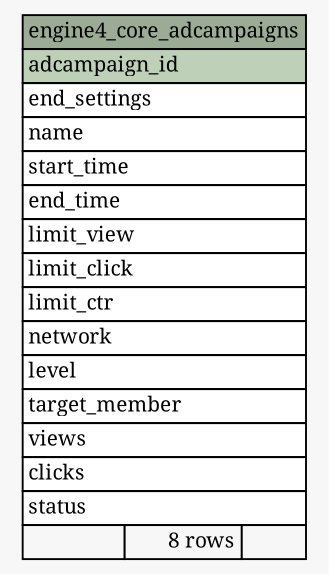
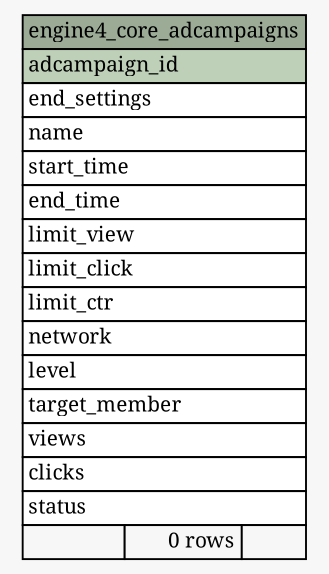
  digraph {
    bgcolor="#f7f7f7"
    fontname="Noto Serif"
    fontsize=11
    nodesep=0.18
    rankdir=TB
    ranksep=0.46
-   n1 [fontname="Noto Serif" fontsize=11 label=<     <TABLE BORDER="0" CELLBORDER="1" CELLSPACING="0" BGCOLOR="#ffffff">       <TR><TD COLSPAN="3" BGCOLOR="#9bab96" ALIGN="CENTER">engine4_core_adcampaigns</TD></TR>       <TR><TD PORT="adcampaign_id" COLSPAN="3" BGCOLOR="#bed1b8" ALIGN="LEFT">adcampaign_id</TD></TR>       <TR><TD PORT="end_settings" COLSPAN="3" ALIGN="LEFT">end_settings</TD></TR>       <TR><TD PORT="name" COLSPAN="3" ALIGN="LEFT">name</TD></TR>       <TR><TD PORT="start_time" COLSPAN="3" ALIGN="LEFT">start_time</TD></TR>       <TR><TD PORT="end_time" COLSPAN="3" ALIGN="LEFT">end_time</TD></TR>       <TR><TD PORT="limit_view" COLSPAN="3" ALIGN="LEFT">limit_view</TD></TR>       <TR><TD PORT="limit_click" COLSPAN="3" ALIGN="LEFT">limit_click</TD></TR>       <TR><TD PORT="limit_ctr" COLSPAN="3" ALIGN="LEFT">limit_ctr</TD></TR>       <TR><TD PORT="network" COLSPAN="3" ALIGN="LEFT">network</TD></TR>       <TR><TD PORT="level" COLSPAN="3" ALIGN="LEFT">level</TD></TR>       <TR><TD PORT="target_member" COLSPAN="3" ALIGN="LEFT">target_member</TD></TR>       <TR><TD PORT="views" COLSPAN="3" ALIGN="LEFT">views</TD></TR>       <TR><TD PORT="clicks" COLSPAN="3" ALIGN="LEFT">clicks</TD></TR>       <TR><TD PORT="status" COLSPAN="3" ALIGN="LEFT">status</TD></TR>       <TR><TD ALIGN="LEFT" BGCOLOR="#f7f7f7">  </TD><TD ALIGN="RIGHT" BGCOLOR="#f7f7f7">8 rows</TD><TD ALIGN="RIGHT" BGCOLOR="#f7f7f7">  </TD></TR>     </TABLE>> shape=plaintext]
+   n1 [fontname="Noto Serif" fontsize=11 label=<     <TABLE BORDER="0" CELLBORDER="1" CELLSPACING="0" BGCOLOR="#ffffff">       <TR><TD COLSPAN="3" BGCOLOR="#9bab96" ALIGN="CENTER">engine4_core_adcampaigns</TD></TR>       <TR><TD PORT="adcampaign_id" COLSPAN="3" BGCOLOR="#bed1b8" ALIGN="LEFT">adcampaign_id</TD></TR>       <TR><TD PORT="end_settings" COLSPAN="3" ALIGN="LEFT">end_settings</TD></TR>       <TR><TD PORT="name" COLSPAN="3" ALIGN="LEFT">name</TD></TR>       <TR><TD PORT="start_time" COLSPAN="3" ALIGN="LEFT">start_time</TD></TR>       <TR><TD PORT="end_time" COLSPAN="3" ALIGN="LEFT">end_time</TD></TR>       <TR><TD PORT="limit_view" COLSPAN="3" ALIGN="LEFT">limit_view</TD></TR>       <TR><TD PORT="limit_click" COLSPAN="3" ALIGN="LEFT">limit_click</TD></TR>       <TR><TD PORT="limit_ctr" COLSPAN="3" ALIGN="LEFT">limit_ctr</TD></TR>       <TR><TD PORT="network" COLSPAN="3" ALIGN="LEFT">network</TD></TR>       <TR><TD PORT="level" COLSPAN="3" ALIGN="LEFT">level</TD></TR>       <TR><TD PORT="target_member" COLSPAN="3" ALIGN="LEFT">target_member</TD></TR>       <TR><TD PORT="views" COLSPAN="3" ALIGN="LEFT">views</TD></TR>       <TR><TD PORT="clicks" COLSPAN="3" ALIGN="LEFT">clicks</TD></TR>       <TR><TD PORT="status" COLSPAN="3" ALIGN="LEFT">status</TD></TR>       <TR><TD ALIGN="LEFT" BGCOLOR="#f7f7f7">  </TD><TD ALIGN="RIGHT" BGCOLOR="#f7f7f7">0 rows</TD><TD ALIGN="RIGHT" BGCOLOR="#f7f7f7">  </TD></TR>     </TABLE>> shape=plaintext]
  }
